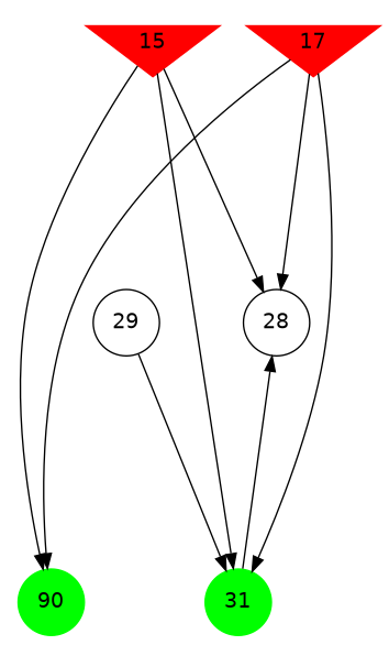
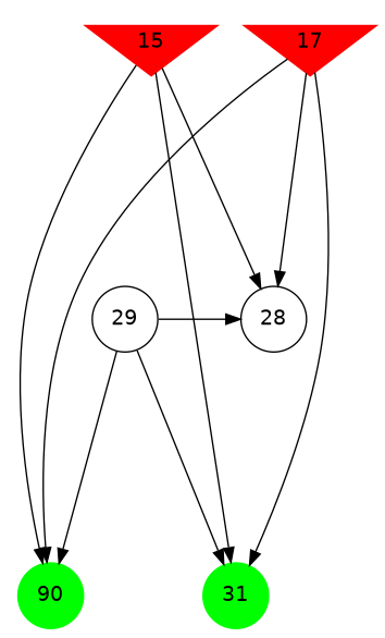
  digraph {
    fontname="DejaVu Sans"
    ranksep=2.0
    node [color=red fontname="DejaVu Sans" shape=circle style=filled]
    edge [fontname="DejaVu Sans"]
    15 [shape=invtriangle]
    17 [shape=invtriangle]
    28 [color=black style=""]
    29 [color=black style=""]
    n5 [color=green label=90]
    31 [color=green]
    subgraph sub_1 {
      rank=same
      15
      17
    }
    subgraph sub_2 {
      rank=same
      28
      29
    }
    subgraph sub_3 {
      rank=same
      n5
      31
    }
    15 -> 28
    15 -> n5
    15 -> 31
    17 -> 28
    17 -> n5
    17 -> 31
-   31 -> 28
+   29 -> 28
+   29 -> n5
    29 -> 31
  }
